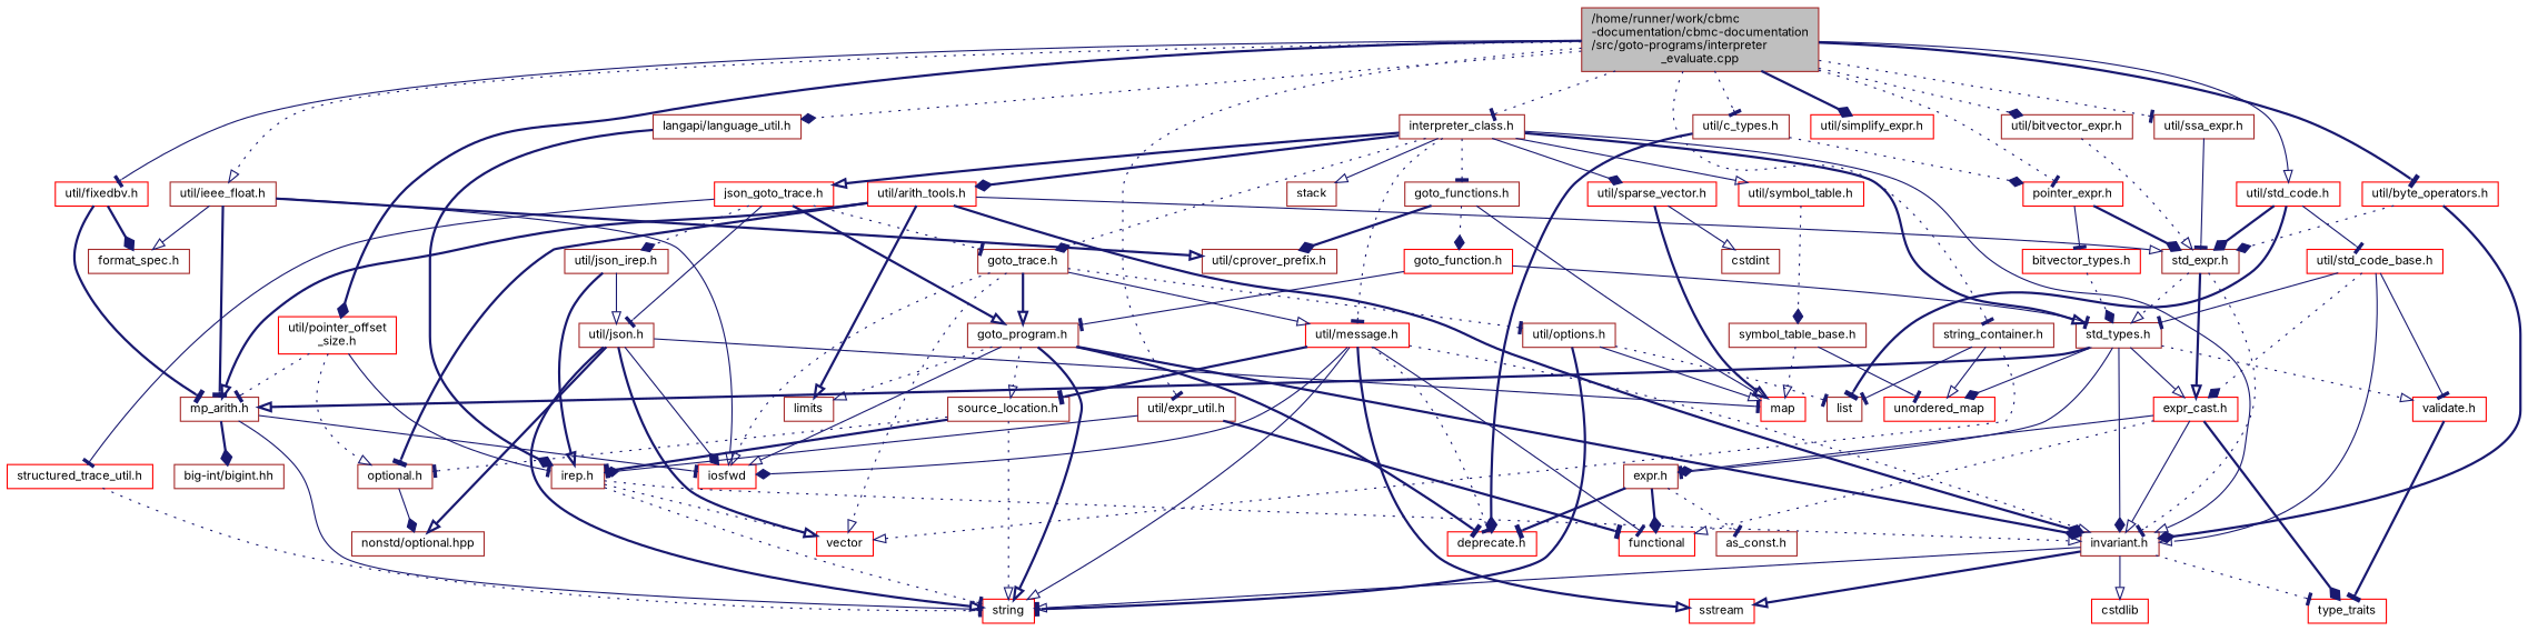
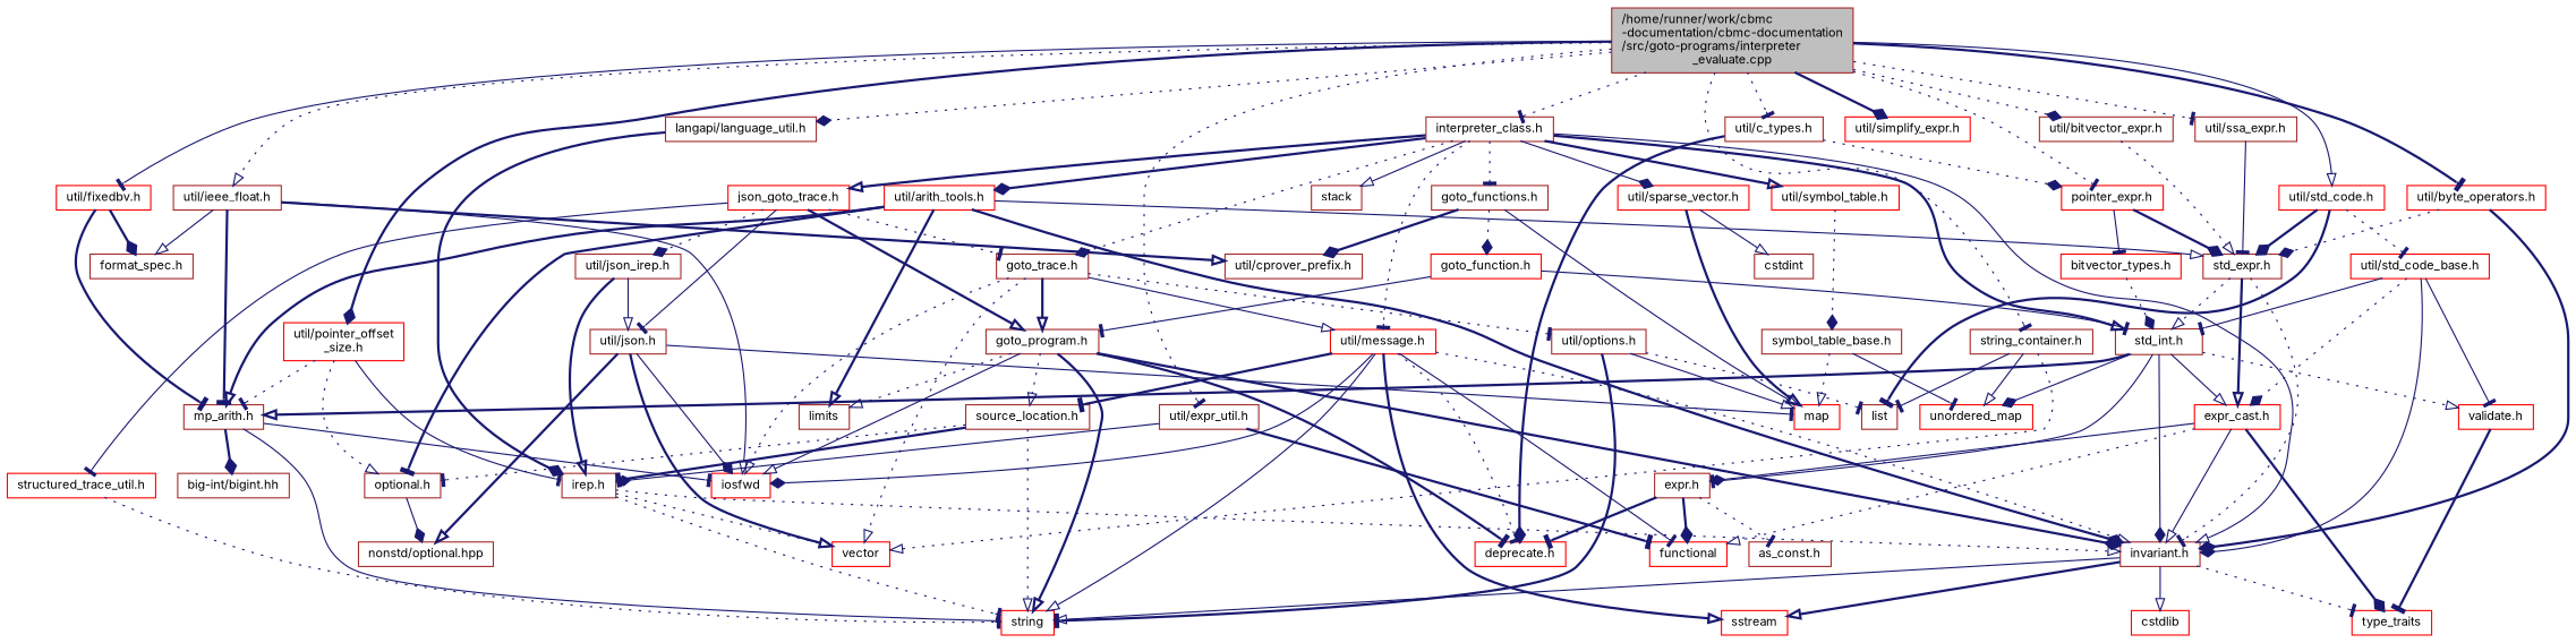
  digraph {
    fontname=Inter
    node [color=brown fontname=Inter fontsize=10 shape=record]
    edge [arrowhead=onormal color=midnightblue fontname=Inter fontsize=10 labelfontname=Helvetica labelfontsize=10 style=dotted]
    n1 [fillcolor=grey75 fontcolor=black height=0.2 label="/home/runner/work/cbmc\l-documentation/cbmc-documentation\l/src/goto-programs/interpreter\l_evaluate.cpp" style=filled width=0.4]
    n2 [height=0.2 label="interpreter_class.h" width=0.4]
    n3 [height=0.2 label="util/bitvector_expr.h" width=0.4]
    n4 [color=red height=0.2 label="util/byte_operators.h" width=0.4]
    n5 [height=0.2 label="util/c_types.h" width=0.4]
    n6 [color=red height=0.2 label="pointer_expr.h" width=0.4]
    n7 [color=red height=0.2 label="util/fixedbv.h" width=0.4]
    n8 [height=0.2 label="util/ieee_float.h" width=0.4]
    n9 [color=red height=0.2 label="util/pointer_offset\l_size.h" width=0.4]
    n10 [color=red height=0.2 label="util/simplify_expr.h" width=0.4]
    n11 [height=0.2 label="util/ssa_expr.h" width=0.4]
    n12 [color=red height=0.2 label="util/std_code.h" width=0.4]
    n13 [height=0.2 label="string_container.h" width=0.4]
    n14 [height=0.2 label="langapi/language_util.h" width=0.4]
    n15 [height=0.2 label="util/expr_util.h" width=0.4]
    n16 [height=0.2 label=stack width=0.4]
    n17 [color=red height=0.2 label="util/arith_tools.h" width=0.4]
    n18 [height=0.2 label="invariant.h" width=0.4]
-   n19 [height=0.2 label="std_types.h" width=0.4]
+   n19 [height=0.2 label="std_int.h" width=0.4]
    n20 [color=red height=0.2 label="util/message.h" width=0.4]
    n21 [color=red height=0.2 label="util/sparse_vector.h" width=0.4]
    n22 [color=red height=0.2 label="util/symbol_table.h" width=0.4]
    n23 [height=0.2 label="goto_functions.h" width=0.4]
    n24 [height=0.2 label="goto_trace.h" width=0.4]
    n25 [color=red height=0.2 label="json_goto_trace.h" width=0.4]
    n26 [height=0.2 label="std_expr.h" width=0.4]
    n27 [color=red height=0.2 label="deprecate.h" width=0.4]
    n28 [color=red height=0.2 label="bitvector_types.h" width=0.4]
    n29 [height=0.2 label="mp_arith.h" width=0.4]
    n30 [height=0.2 label="format_spec.h" width=0.4]
    n31 [color=red height=0.2 label=iosfwd width=0.4]
    n32 [height=0.2 label="util/cprover_prefix.h" width=0.4]
    n33 [height=0.2 label="optional.h" width=0.4]
    n34 [height=0.2 label="irep.h" width=0.4]
    n35 [height=0.2 label=list width=0.4]
    n36 [color=red height=0.2 label="util/std_code_base.h" width=0.4]
    n37 [color=red height=0.2 label=unordered_map width=0.4]
    n38 [color=red height=0.2 label=vector width=0.4]
    n39 [color=red height=0.2 label=functional width=0.4]
    n40 [height=0.2 label=limits width=0.4]
    n41 [color=red height=0.2 label=cstdlib width=0.4]
    n42 [color=red height=0.2 label=sstream width=0.4]
    n43 [color=red height=0.2 label=string width=0.4]
    n44 [color=red height=0.2 label=type_traits width=0.4]
    n45 [color=red height=0.2 label="expr_cast.h" width=0.4]
    n46 [height=0.2 label="expr.h" width=0.4]
    n47 [color=red height=0.2 label="validate.h" width=0.4]
    n48 [height=0.2 label="source_location.h" width=0.4]
    n49 [height=0.2 label=cstdint width=0.4]
    n50 [color=red height=0.2 label=map width=0.4]
    n51 [height=0.2 label="symbol_table_base.h" width=0.4]
    n52 [color=red height=0.2 label="goto_function.h" width=0.4]
    n53 [height=0.2 label="goto_program.h" width=0.4]
    n54 [height=0.2 label="util/options.h" width=0.4]
    n55 [color=red height=0.2 label="structured_trace_util.h" width=0.4]
    n56 [height=0.2 label="util/json.h" width=0.4]
    n57 [height=0.2 label="util/json_irep.h" width=0.4]
    n58 [height=0.2 label="big-int/bigint.hh" width=0.4]
    n59 [height=0.2 label="nonstd/optional.hpp" width=0.4]
    n60 [height=0.2 label="as_const.h" width=0.4]
    n1 -> n2 [arrowhead=tee]
    n1 -> n3 [arrowhead=diamond]
    n1 -> n4 [arrowhead=tee style=bold]
    n1 -> n5 [arrowhead=tee]
    n1 -> n6 [arrowhead=tee]
    n1 -> n7 [arrowhead=tee style=solid]
    n1 -> n8
    n1 -> n9 [arrowhead=diamond style=bold]
    n1 -> n10 [arrowhead=diamond style=bold]
    n1 -> n11 [arrowhead=tee]
    n1 -> n12 [style=solid]
    n1 -> n13 [arrowhead=tee]
    n1 -> n14 [arrowhead=diamond]
    n1 -> n15 [arrowhead=tee]
    n2 -> n16 [style=solid]
    n2 -> n17 [arrowhead=diamond style=bold]
    n2 -> n18 [style=solid]
    n2 -> n19 [style=bold]
    n2 -> n20 [arrowhead=tee]
    n2 -> n21 [arrowhead=diamond style=solid]
-   n2 -> n22 [style=solid]
+   n2 -> n22 [style=bold]
    n2 -> n23 [arrowhead=tee]
    n2 -> n24 [arrowhead=diamond]
    n2 -> n25 [style=bold]
    n3 -> n26
    n4 -> n18 [arrowhead=diamond style=bold]
    n4 -> n26 [arrowhead=diamond]
    n5 -> n6 [arrowhead=diamond]
    n5 -> n27 [arrowhead=diamond style=bold]
    n6 -> n26 [arrowhead=diamond style=bold]
    n6 -> n28 [arrowhead=tee style=solid]
    n7 -> n29 [arrowhead=tee style=bold]
    n7 -> n30 [arrowhead=diamond style=bold]
    n8 -> n29 [arrowhead=tee style=bold]
    n8 -> n30 [style=solid]
    n8 -> n31 [style=solid]
    n8 -> n32 [style=bold]
    n9 -> n29 [arrowhead=tee]
    n9 -> n33
    n9 -> n34 [arrowhead=tee style=solid]
    n11 -> n26 [arrowhead=tee style=solid]
    n12 -> n26 [arrowhead=diamond style=bold]
    n12 -> n35 [arrowhead=tee style=bold]
-   n12 -> n36 [arrowhead=tee style=solid]
+   n12 -> n36 [arrowhead=tee]
    n13 -> n35 [arrowhead=tee style=solid]
    n13 -> n37 [style=solid]
    n13 -> n38
    n14 -> n34 [arrowhead=diamond style=bold]
    n15 -> n34 [arrowhead=diamond style=solid]
    n15 -> n39 [arrowhead=tee style=bold]
    n17 -> n18 [arrowhead=diamond style=bold]
    n17 -> n26 [style=solid]
    n17 -> n29 [style=bold]
    n17 -> n33 [arrowhead=tee style=bold]
    n17 -> n40 [style=bold]
    n18 -> n41 [style=solid]
    n18 -> n42 [style=bold]
    n18 -> n43 [style=solid]
    n18 -> n44 [arrowhead=tee]
    n19 -> n18 [arrowhead=diamond style=solid]
    n19 -> n29 [style=bold]
    n19 -> n37 [arrowhead=diamond style=solid]
    n19 -> n45 [style=solid]
    n19 -> n46 [arrowhead=tee style=solid]
    n19 -> n47
    n20 -> n18
    n20 -> n27 [arrowhead=tee]
    n20 -> n31 [arrowhead=diamond style=solid]
    n20 -> n39 [arrowhead=tee style=solid]
    n20 -> n42 [style=bold]
    n20 -> n43 [style=solid]
    n20 -> n48 [arrowhead=tee style=bold]
    n21 -> n49 [style=solid]
    n21 -> n50 [style=bold]
    n22 -> n51 [arrowhead=diamond]
    n23 -> n32 [arrowhead=diamond style=bold]
    n23 -> n50 [style=solid]
    n23 -> n52 [arrowhead=diamond]
    n24 -> n20 [style=solid]
    n24 -> n31
    n24 -> n38
    n24 -> n53 [style=bold]
    n24 -> n54 [arrowhead=tee]
    n25 -> n24 [arrowhead=tee]
    n25 -> n53 [style=bold]
    n25 -> n55 [arrowhead=tee style=solid]
    n25 -> n56 [arrowhead=tee style=solid]
    n25 -> n57 [arrowhead=diamond]
    n26 -> n18 [arrowhead=tee]
    n26 -> n19
    n26 -> n45 [style=bold]
    n28 -> n19 [arrowhead=diamond]
    n29 -> n31 [arrowhead=tee style=solid]
    n29 -> n43 [arrowhead=tee style=solid]
    n29 -> n58 [arrowhead=diamond style=bold]
    n33 -> n59 [arrowhead=diamond style=solid]
    n34 -> n18
    n34 -> n38
    n34 -> n43 [arrowhead=tee]
-   n36 -> n18 [style=solid]
+   n36 -> n18 [arrowhead=diamond style=solid]
    n36 -> n19 [arrowhead=tee style=solid]
    n36 -> n45 [arrowhead=diamond]
    n36 -> n47 [arrowhead=tee style=solid]
    n45 -> n18 [style=solid]
    n45 -> n39
    n45 -> n44 [arrowhead=diamond style=bold]
    n45 -> n46 [arrowhead=diamond style=solid]
    n46 -> n27 [arrowhead=tee style=bold]
    n46 -> n39 [arrowhead=diamond style=bold]
    n46 -> n60 [arrowhead=tee]
    n47 -> n44 [arrowhead=tee style=bold]
    n48 -> n33 [arrowhead=tee]
    n48 -> n34 [arrowhead=tee style=bold]
    n48 -> n43
    n51 -> n37 [arrowhead=tee style=solid]
    n51 -> n50
    n52 -> n19 [arrowhead=tee style=solid]
    n52 -> n53 [arrowhead=tee style=solid]
    n53 -> n18 [arrowhead=diamond style=bold]
    n53 -> n27 [arrowhead=tee style=bold]
    n53 -> n31 [style=solid]
    n53 -> n40
    n53 -> n43 [style=bold]
    n53 -> n48
    n54 -> n35 [arrowhead=tee]
    n54 -> n43 [arrowhead=tee style=bold]
    n54 -> n50 [style=solid]
    n55 -> n43 [arrowhead=tee]
    n56 -> n31 [arrowhead=diamond style=solid]
    n56 -> n38 [style=bold]
-   n56 -> n43 [style=bold]
    n56 -> n50 [arrowhead=tee style=solid]
    n56 -> n59 [style=bold]
    n57 -> n34 [style=bold]
    n57 -> n56 [style=solid]
  }
